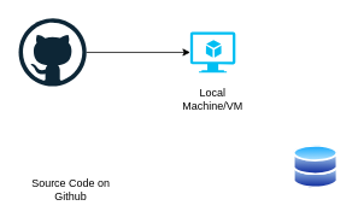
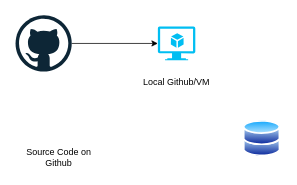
  <mxCell id="0" />
  <mxCell id="1" parent="0" />
  <mxCell id="2" value="" style="edgeStyle=orthogonalEdgeStyle;rounded=0;orthogonalLoop=1;jettySize=auto;html=1;" edge="1" parent="1" source="3" target="5"><mxGeometry relative="1" as="geometry" /></mxCell>
  <mxCell id="3" value="" style="dashed=0;outlineConnect=0;html=1;align=center;labelPosition=center;verticalLabelPosition=bottom;verticalAlign=top;shape=mxgraph.weblogos.github" vertex="1" parent="1"><mxGeometry x="20" y="20" width="75" height="75" as="geometry" /></mxCell>
  <mxCell id="4" value="Source Code on Github" style="text;html=1;strokeColor=none;fillColor=none;align=center;verticalAlign=middle;whiteSpace=wrap;rounded=0;" vertex="1" parent="1"><mxGeometry x="23.75" y="195" width="107.5" height="30" as="geometry" /></mxCell>
  <mxCell id="5" value="" style="verticalLabelPosition=bottom;html=1;verticalAlign=top;align=center;strokeColor=none;fillColor=#00BEF2;shape=mxgraph.azure.virtual_machine_feature;pointerEvents=1;" vertex="1" parent="1"><mxGeometry x="210" y="35" width="50" height="45" as="geometry" /></mxCell>
- <mxCell id="6" value="Local Machine/VM" style="text;html=1;strokeColor=none;fillColor=none;align=center;verticalAlign=middle;whiteSpace=wrap;rounded=0;" vertex="1" parent="1"><mxGeometry x="185" y="95" width="100" height="30" as="geometry" /></mxCell>
+ <mxCell id="6" value="Local Github/VM" style="text;html=1;strokeColor=none;fillColor=none;align=center;verticalAlign=middle;whiteSpace=wrap;rounded=0;" vertex="1" parent="1"><mxGeometry x="185" y="95" width="100" height="30" as="geometry" /></mxCell>
  <mxCell id="7" value="" style="image;aspect=fixed;perimeter=ellipsePerimeter;html=1;align=center;shadow=0;dashed=0;spacingTop=3;image=img/lib/active_directory/databases.svg;" vertex="1" parent="1"><mxGeometry x="324" y="160" width="50" height="49" as="geometry" /></mxCell>
